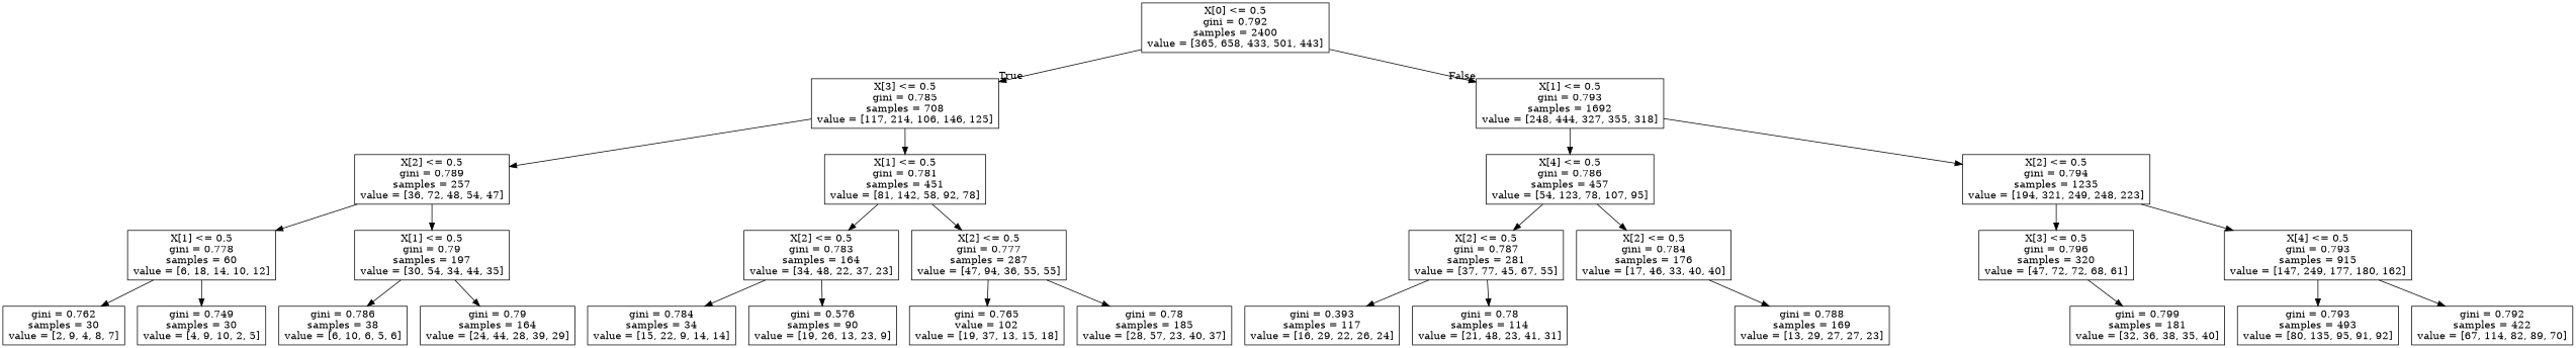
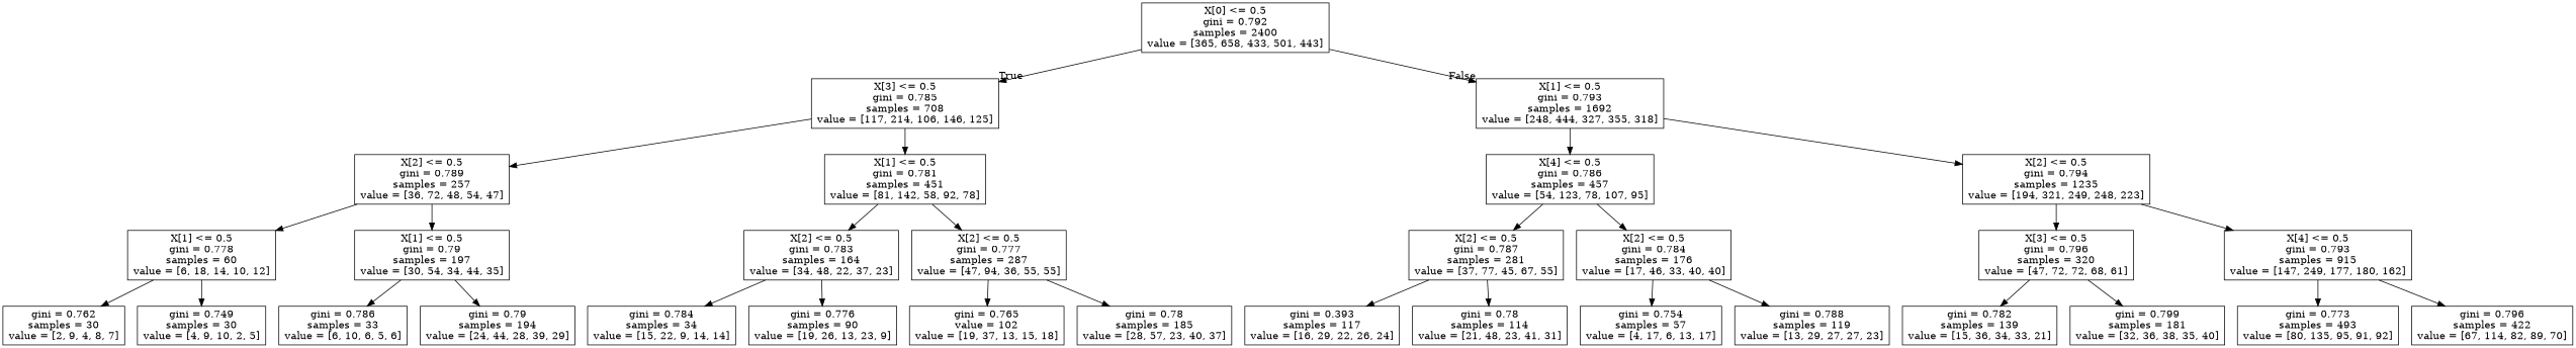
  digraph {
    node [shape=box]
    n1 [label="X[0] <= 0.5\ngini = 0.792\nsamples = 2400\nvalue = [365, 658, 433, 501, 443]"]
    n2 [label="X[3] <= 0.5\ngini = 0.785\nsamples = 708\nvalue = [117, 214, 106, 146, 125]"]
    n3 [label="X[1] <= 0.5\ngini = 0.793\nsamples = 1692\nvalue = [248, 444, 327, 355, 318]"]
    n4 [label="X[2] <= 0.5\ngini = 0.789\nsamples = 257\nvalue = [36, 72, 48, 54, 47]"]
    n5 [label="X[1] <= 0.5\ngini = 0.781\nsamples = 451\nvalue = [81, 142, 58, 92, 78]"]
    n6 [label="X[4] <= 0.5\ngini = 0.786\nsamples = 457\nvalue = [54, 123, 78, 107, 95]"]
    n7 [label="X[2] <= 0.5\ngini = 0.794\nsamples = 1235\nvalue = [194, 321, 249, 248, 223]"]
    n8 [label="X[1] <= 0.5\ngini = 0.778\nsamples = 60\nvalue = [6, 18, 14, 10, 12]"]
    n9 [label="X[1] <= 0.5\ngini = 0.79\nsamples = 197\nvalue = [30, 54, 34, 44, 35]"]
    n10 [label="X[2] <= 0.5\ngini = 0.783\nsamples = 164\nvalue = [34, 48, 22, 37, 23]"]
    n11 [label="X[2] <= 0.5\ngini = 0.777\nsamples = 287\nvalue = [47, 94, 36, 55, 55]"]
    n12 [label="gini = 0.762\nsamples = 30\nvalue = [2, 9, 4, 8, 7]"]
    n13 [label="gini = 0.749\nsamples = 30\nvalue = [4, 9, 10, 2, 5]"]
-   n14 [label="gini = 0.786\nsamples = 38\nvalue = [6, 10, 6, 5, 6]"]
-   n15 [label="gini = 0.79\nsamples = 164\nvalue = [24, 44, 28, 39, 29]"]
+   n14 [label="gini = 0.786\nsamples = 33\nvalue = [6, 10, 6, 5, 6]"]
+   n15 [label="gini = 0.79\nsamples = 194\nvalue = [24, 44, 28, 39, 29]"]
    n16 [label="gini = 0.784\nsamples = 34\nvalue = [15, 22, 9, 14, 14]"]
-   n17 [label="gini = 0.576\nsamples = 90\nvalue = [19, 26, 13, 23, 9]"]
+   n17 [label="gini = 0.776\nsamples = 90\nvalue = [19, 26, 13, 23, 9]"]
    n18 [label="gini = 0.765\nvalue = 102\nvalue = [19, 37, 13, 15, 18]"]
    n19 [label="gini = 0.78\nsamples = 185\nvalue = [28, 57, 23, 40, 37]"]
    n20 [label="X[2] <= 0.5\ngini = 0.787\nsamples = 281\nvalue = [37, 77, 45, 67, 55]"]
    n21 [label="X[2] <= 0.5\ngini = 0.784\nsamples = 176\nvalue = [17, 46, 33, 40, 40]"]
    n22 [label="X[3] <= 0.5\ngini = 0.796\nsamples = 320\nvalue = [47, 72, 72, 68, 61]"]
    n23 [label="X[4] <= 0.5\ngini = 0.793\nsamples = 915\nvalue = [147, 249, 177, 180, 162]"]
    n24 [label="gini = 0.393\nsamples = 117\nvalue = [16, 29, 22, 26, 24]"]
    n25 [label="gini = 0.78\nsamples = 114\nvalue = [21, 48, 23, 41, 31]"]
-   n27 [label="gini = 0.788\nsamples = 169\nvalue = [13, 29, 27, 27, 23]"]
+   n26 [label="gini = 0.754\nsamples = 57\nvalue = [4, 17, 6, 13, 17]"]
+   n27 [label="gini = 0.788\nsamples = 119\nvalue = [13, 29, 27, 27, 23]"]
+   n28 [label="gini = 0.782\nsamples = 139\nvalue = [15, 36, 34, 33, 21]"]
    n29 [label="gini = 0.799\nsamples = 181\nvalue = [32, 36, 38, 35, 40]"]
-   n30 [label="gini = 0.793\nsamples = 493\nvalue = [80, 135, 95, 91, 92]"]
-   n31 [label="gini = 0.792\nsamples = 422\nvalue = [67, 114, 82, 89, 70]"]
+   n30 [label="gini = 0.773\nsamples = 493\nvalue = [80, 135, 95, 91, 92]"]
+   n31 [label="gini = 0.796\nsamples = 422\nvalue = [67, 114, 82, 89, 70]"]
    n1 -> n2 [headlabel=True labelangle=45 labeldistance=2.5]
    n1 -> n3 [headlabel=False labelangle=-45 labeldistance=2.5]
    n2 -> n4
    n2 -> n5
    n3 -> n6
    n3 -> n7
    n4 -> n8
    n4 -> n9
    n5 -> n10
    n5 -> n11
    n6 -> n20
    n6 -> n21
    n7 -> n22
    n7 -> n23
    n8 -> n12
    n8 -> n13
    n9 -> n14
    n9 -> n15
    n10 -> n16
    n10 -> n17
    n11 -> n18
    n11 -> n19
    n20 -> n24
    n20 -> n25
+   n21 -> n26
    n21 -> n27
+   n22 -> n28
    n22 -> n29
    n23 -> n30
    n23 -> n31
  }
